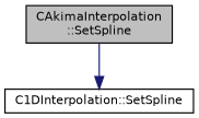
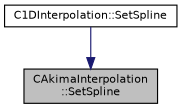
  digraph {
    rankdir=TB
    node [color=black fontname=Helvetica fontsize=10 shape=record style=filled]
    n1 [fillcolor=grey75 fontcolor=black height=0.2 label="CAkimaInterpolation\l::SetSpline" width=0.4]
    n2 [fillcolor=white height=0.2 label="C1DInterpolation::SetSpline" width=0.4]
-   n1 -> n2 [color=midnightblue fontname=Helvetica fontsize=10 labelfontname=Helvetica labelfontsize=10 style=solid]
+   n2 -> n1 [color=midnightblue fontname=Helvetica fontsize=10 labelfontname=Helvetica labelfontsize=10 style=solid]
  }
